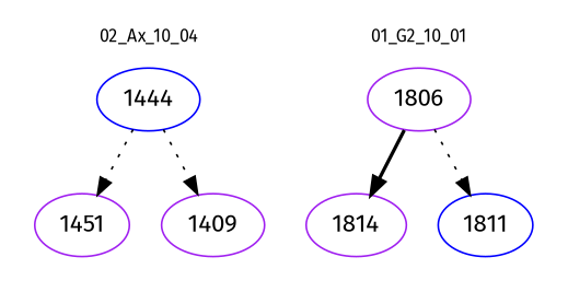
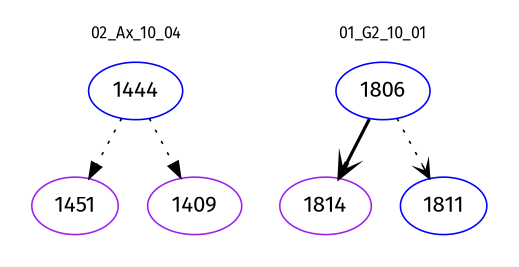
  digraph {
    fontname="Fira Sans"
    node [color=blue fontname="Fira Sans"]
    edge [arrowhead=normal color=black fontname="Fira Sans" style=dotted]
    n1 [label=1444]
    n2 [color=purple label=1451]
    n3 [color=purple label=1409]
-   n4 [color=purple label=1806]
+   n4 [label=1806]
    n5 [color=purple label=1814]
    n6 [label=1811]
    subgraph cluster_1 {
      color=white
      fontsize=10
      label="02_Ax_10_04"
      n1
      n2
      n3
    }
    subgraph cluster_2 {
      color=white
      fontsize=10
      label="01_G2_10_01"
      n4
      n5
      n6
    }
    n1 -> n2
    n1 -> n3
-   n4 -> n5 [style=bold]
-   n4 -> n6
+   n4 -> n5 [arrowhead=vee style=bold]
+   n4 -> n6 [arrowhead=vee]
  }
